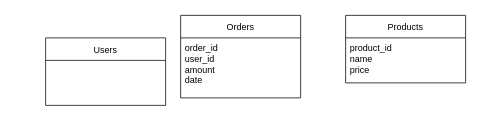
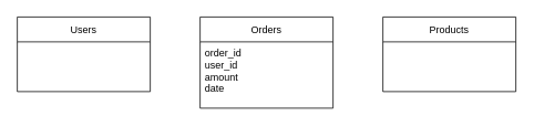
  <mxCell id="0" />
  <mxCell id="1" parent="0" />
- <mxCell id="2" value="Users" style="shape=swimlane;startSize=30;swimlaneLine=1;" vertex="1" parent="1"><mxGeometry x="60" y="50" width="160" height="90" as="geometry" /></mxCell>
+ <mxCell id="2" value="Users" style="shape=swimlane;startSize=30;swimlaneLine=1;" vertex="1" parent="1"><mxGeometry x="20" y="20" width="160" height="90" as="geometry" /></mxCell>
  <mxCell id="3" value="Orders" style="shape=swimlane;startSize=30;swimlaneLine=1;" vertex="1" parent="1"><mxGeometry x="240" y="20" width="160" height="110" as="geometry" /></mxCell>
  <mxCell id="4" value="order_id&lt;br&gt;user_id&lt;br&gt;amount&lt;br&gt;date" style="text;html=1;align=left;verticalAlign=top;spacingLeft=4;" vertex="1" parent="3"><mxGeometry x="0" y="30" width="160" height="80" as="geometry" /></mxCell>
  <mxCell id="5" value="Products" style="shape=swimlane;startSize=30;swimlaneLine=1;" vertex="1" parent="1"><mxGeometry x="460" y="20" width="160" height="90" as="geometry" /></mxCell>
- <mxCell id="6" value="product_id&lt;br&gt;name&lt;br&gt;price" style="text;html=1;align=left;verticalAlign=top;spacingLeft=4;" vertex="1" parent="5"><mxGeometry x="0" y="30" width="160" height="60" as="geometry" /></mxCell>
